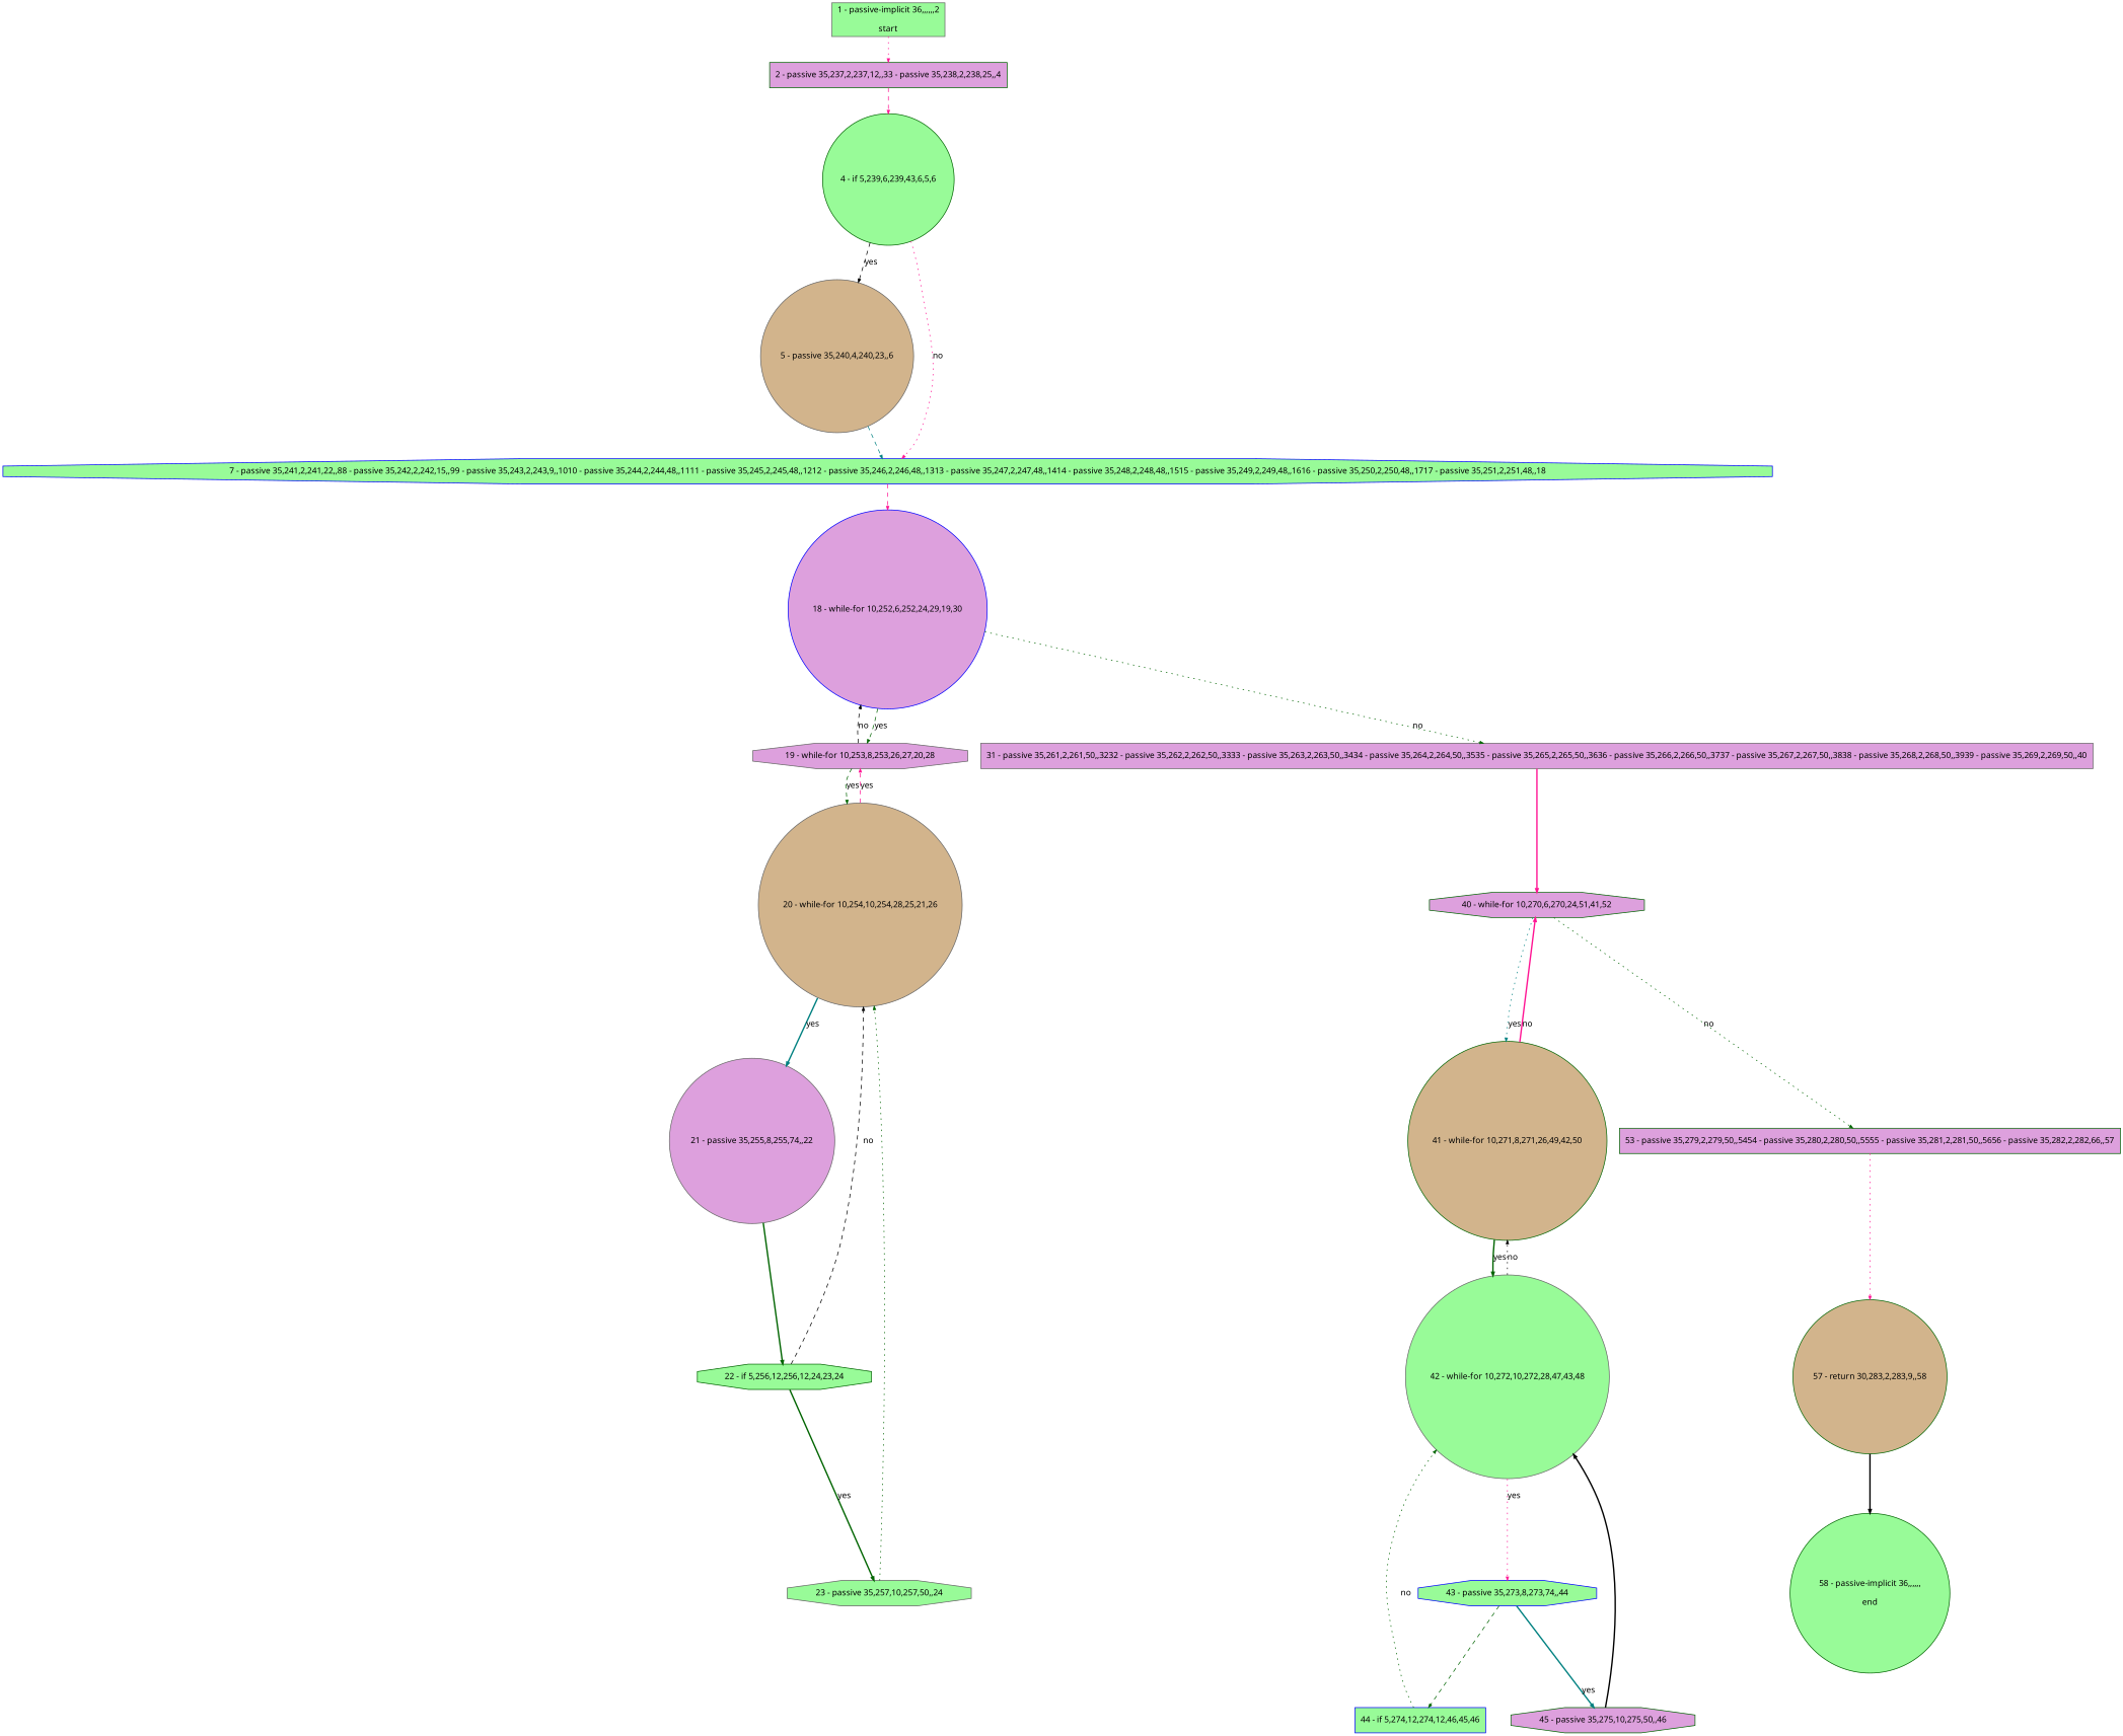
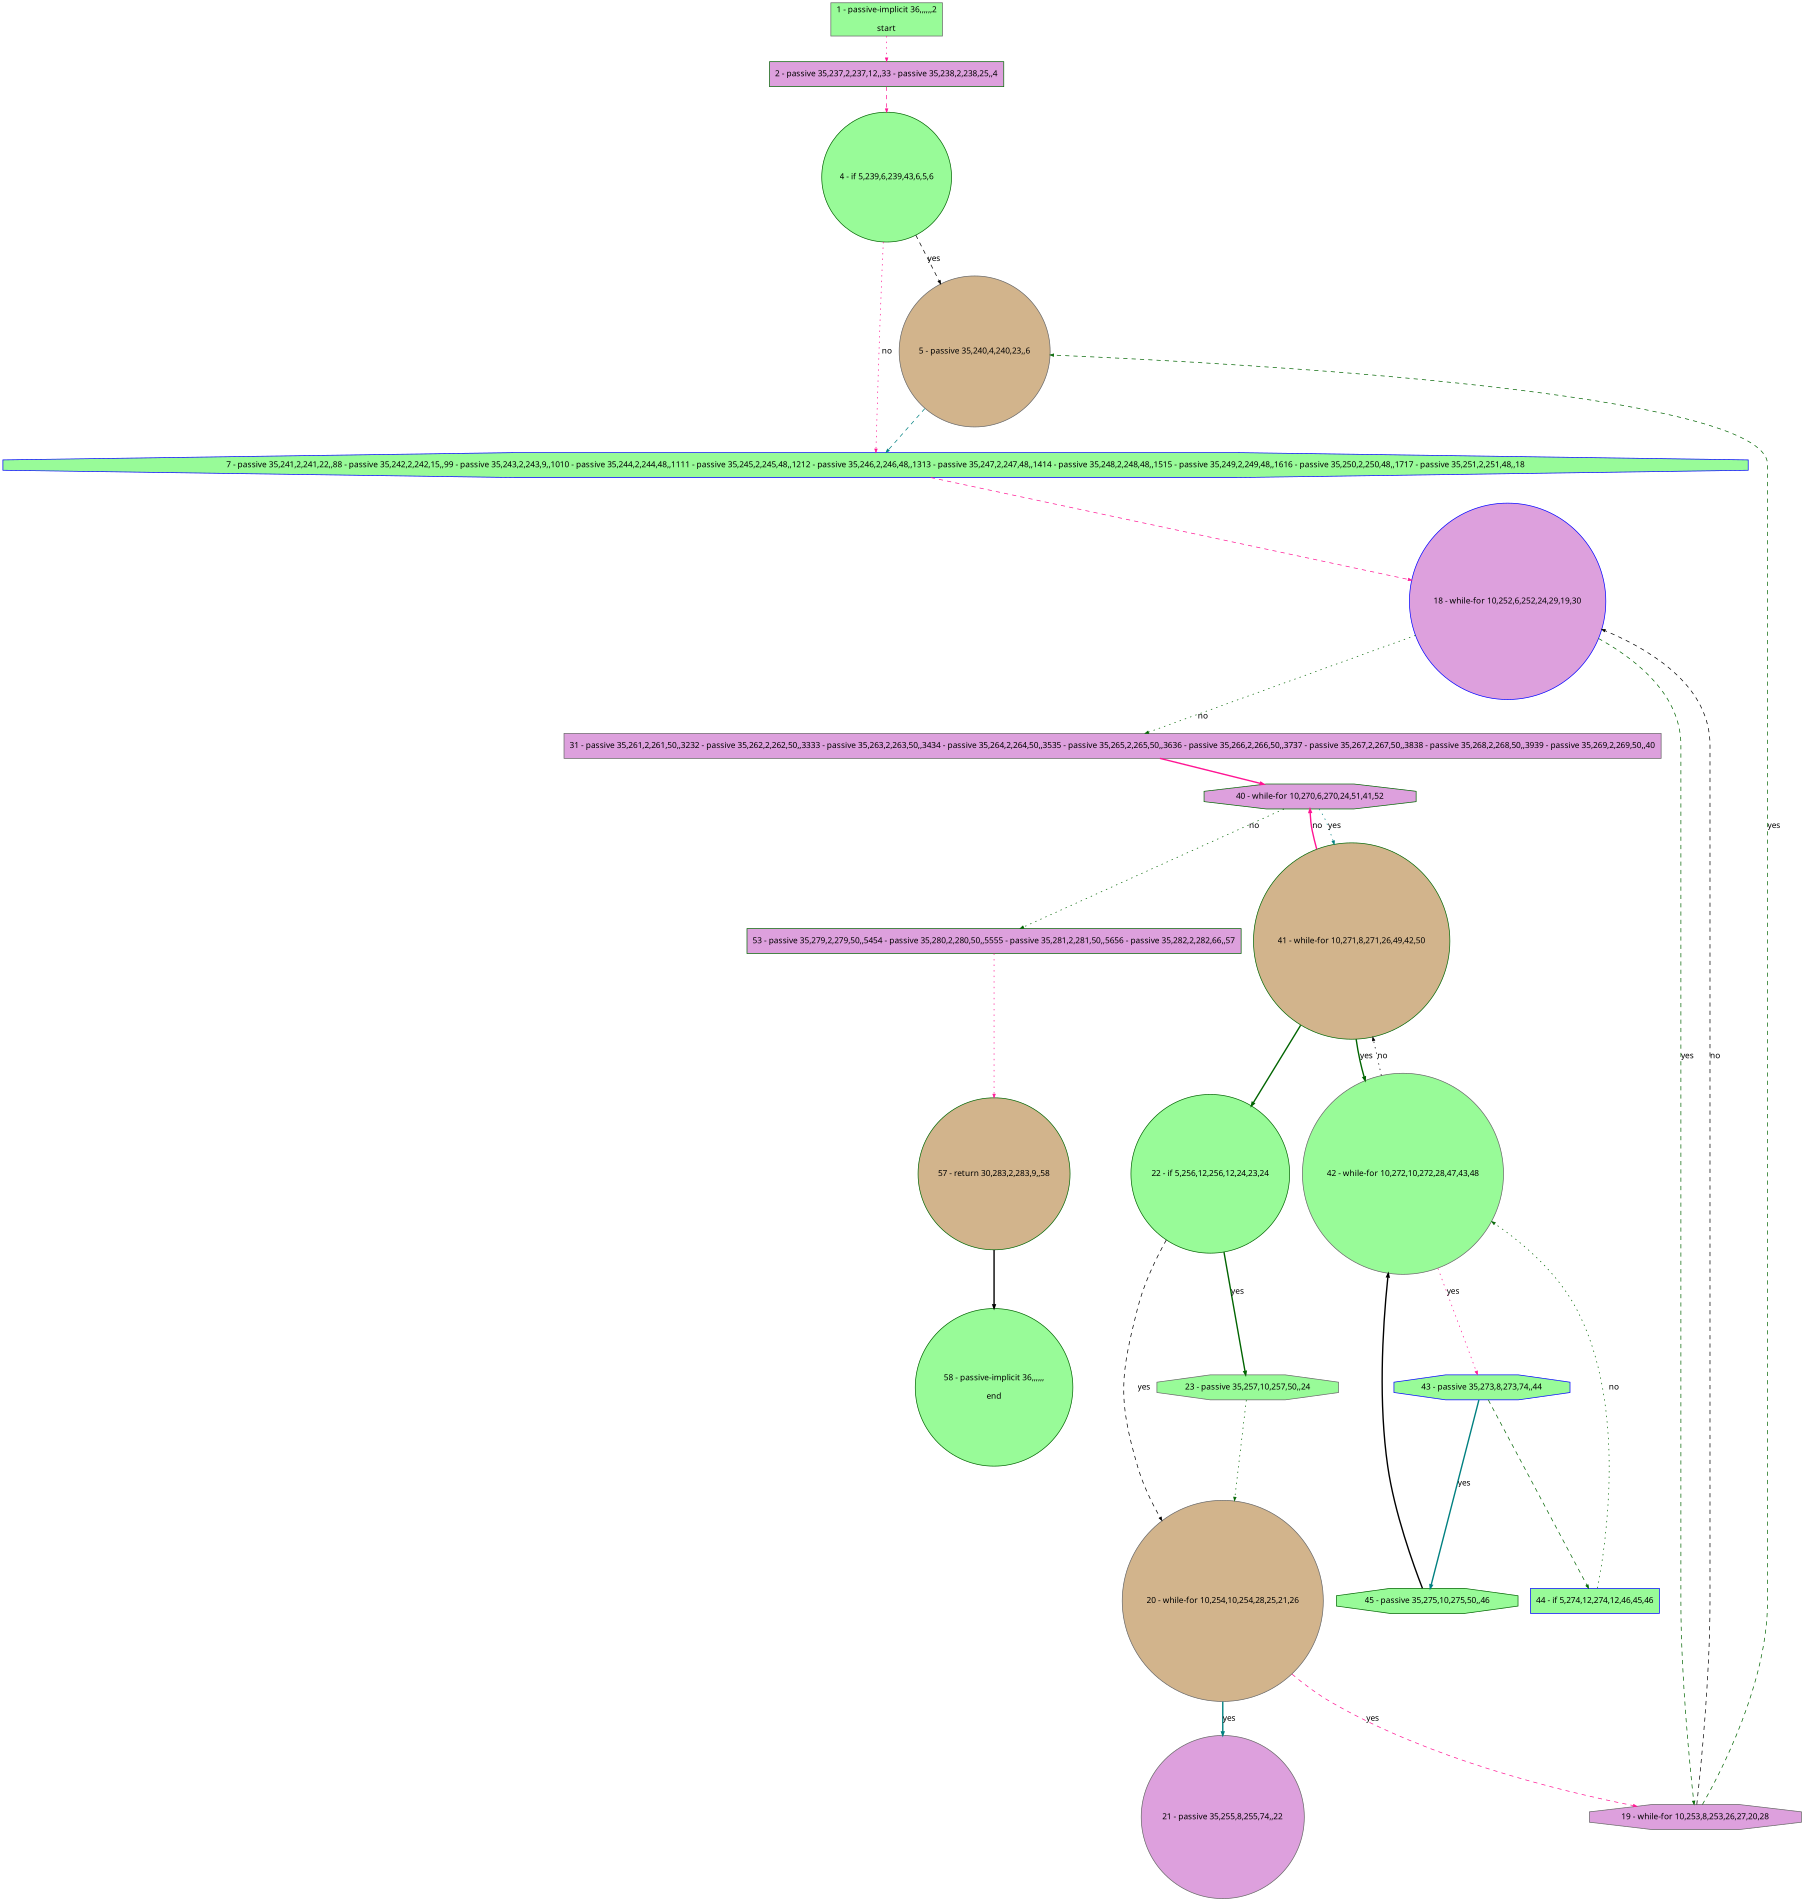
  digraph {
    bgcolor=white
    compound=true
    fillcolor="#FFFFCC"
    fontname="Noto Sans"
    fontsize=12
    pack=true
    packmode=clust
    style="rounded,filled"
    node [color=darkgreen compound=true fillcolor=palegreen fixedsize=false fontname="Noto Sans" fontsize=12 node_initialized=no shape=circle style=filled]
    edge [arrowhead=normal arrowsize=0.5 arrowtail=none color=darkgreen compound=true dir=forward fontcolor=black fontname="Noto Sans" fontsize=12 style=dashed]
    n1 [fillcolor=plum label="2 - passive 35,237,2,237,12,,33 - passive 35,238,2,238,25,,4" shape=box]
    n2 [label="4 - if 5,239,6,239,43,6,5,6"]
    n3 [color=gray40 fillcolor=tan label="5 - passive 35,240,4,240,23,,6"]
    n4 [color=blue label="7 - passive 35,241,2,241,22,,88 - passive 35,242,2,242,15,,99 - passive 35,243,2,243,9,,1010 - passive 35,244,2,244,48,,1111 - passive 35,245,2,245,48,,1212 - passive 35,246,2,246,48,,1313 - passive 35,247,2,247,48,,1414 - passive 35,248,2,248,48,,1515 - passive 35,249,2,249,48,,1616 - passive 35,250,2,250,48,,1717 - passive 35,251,2,251,48,,18" shape=octagon]
    n5 [color=gray40 label="1 - passive-implicit 36,,,,,,2\n\nstart" shape=box]
    n6 [color=blue fillcolor=plum label="18 - while-for 10,252,6,252,24,29,19,30"]
    n7 [color=gray40 fillcolor=plum label="19 - while-for 10,253,8,253,26,27,20,28" shape=octagon]
    n8 [color=gray40 fillcolor=plum label="31 - passive 35,261,2,261,50,,3232 - passive 35,262,2,262,50,,3333 - passive 35,263,2,263,50,,3434 - passive 35,264,2,264,50,,3535 - passive 35,265,2,265,50,,3636 - passive 35,266,2,266,50,,3737 - passive 35,267,2,267,50,,3838 - passive 35,268,2,268,50,,3939 - passive 35,269,2,269,50,,40" shape=box]
    n9 [color=gray40 fillcolor=tan label="20 - while-for 10,254,10,254,28,25,21,26"]
    n10 [fillcolor=plum label="40 - while-for 10,270,6,270,24,51,41,52" shape=octagon]
    n11 [color=gray40 fillcolor=plum label="21 - passive 35,255,8,255,74,,22"]
    n12 [fillcolor=tan label="41 - while-for 10,271,8,271,26,49,42,50"]
    n13 [fillcolor=plum label="53 - passive 35,279,2,279,50,,5454 - passive 35,280,2,280,50,,5555 - passive 35,281,2,281,50,,5656 - passive 35,282,2,282,66,,57" shape=box]
-   n14 [label="22 - if 5,256,12,256,12,24,23,24" shape=octagon]
+   n14 [label="22 - if 5,256,12,256,12,24,23,24"]
    n15 [color=gray40 label="23 - passive 35,257,10,257,50,,24" shape=octagon]
    n16 [color=gray40 label="42 - while-for 10,272,10,272,28,47,43,48"]
    n17 [fillcolor=tan label="57 - return 30,283,2,283,9,,58"]
    n18 [color=blue label="43 - passive 35,273,8,273,74,,44" shape=octagon]
    n19 [label="58 - passive-implicit 36,,,,,,\n\nend"]
    n20 [color=blue label="44 - if 5,274,12,274,12,46,45,46" shape=box]
-   n21 [fillcolor=plum label="45 - passive 35,275,10,275,50,,46" shape=octagon]
+   n21 [label="45 - passive 35,275,10,275,50,,46" shape=octagon]
    n1 -> n2 [color=deeppink]
    n2 -> n3 [color=black label=yes]
    n2 -> n4 [color=deeppink label=no style=dotted]
    n3 -> n4 [color=teal]
    n4 -> n6 [color=deeppink]
    n5 -> n1 [color=deeppink style=dotted]
    n6 -> n7 [label=yes]
    n6 -> n8 [label=no style=dotted]
    n7 -> n6 [color=black label=no]
-   n7 -> n9 [label=yes]
+   n7 -> n3 [label=yes]
    n8 -> n10 [color=deeppink style=bold]
    n9 -> n7 [color=deeppink label=yes]
    n9 -> n11 [color=teal label=yes style=bold]
    n10 -> n12 [color=teal label=yes style=dotted]
    n10 -> n13 [label=no style=dotted]
-   n11 -> n14 [style=bold]
+   n12 -> n14 [style=bold]
    n12 -> n10 [color=deeppink label=no style=bold]
    n12 -> n16 [label=yes style=bold]
    n13 -> n17 [color=deeppink style=dotted]
-   n14 -> n9 [color=black label=no]
+   n14 -> n9 [color=black label=yes]
    n14 -> n15 [label=yes style=bold]
    n15 -> n9 [style=dotted]
    n16 -> n12 [color=black label=no style=dotted]
    n16 -> n18 [color=deeppink label=yes style=dotted]
    n17 -> n19 [color=black style=bold]
    n18 -> n20
    n18 -> n21 [color=teal label=yes style=bold]
    n20 -> n16 [label=no style=dotted]
    n21 -> n16 [color=black style=bold]
  }
